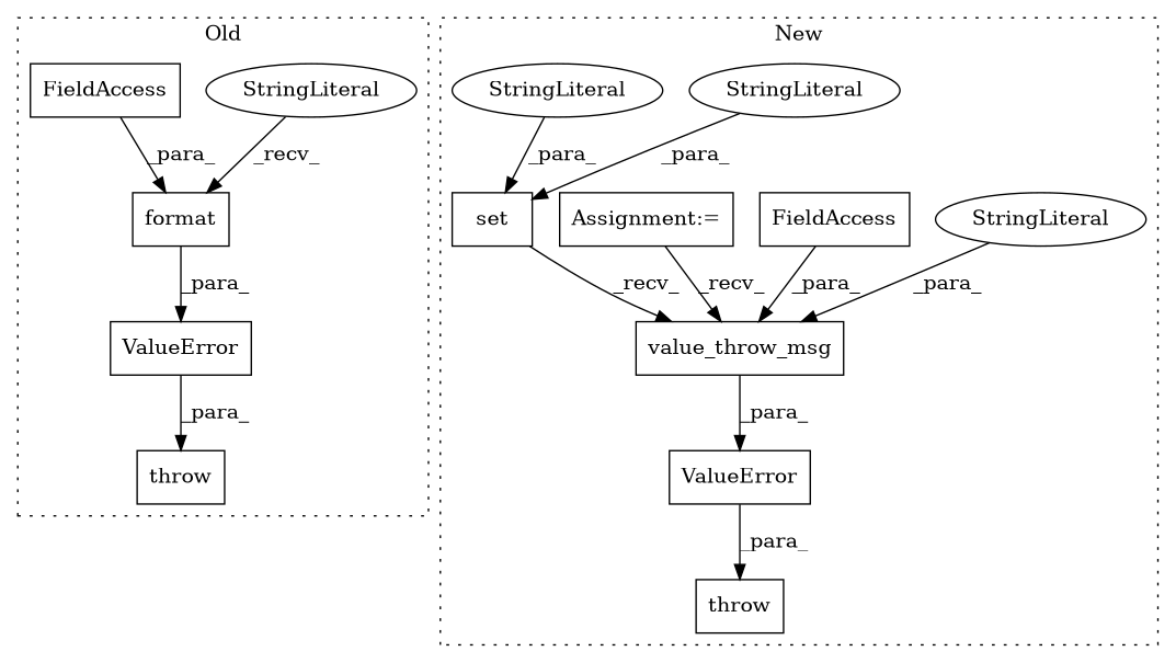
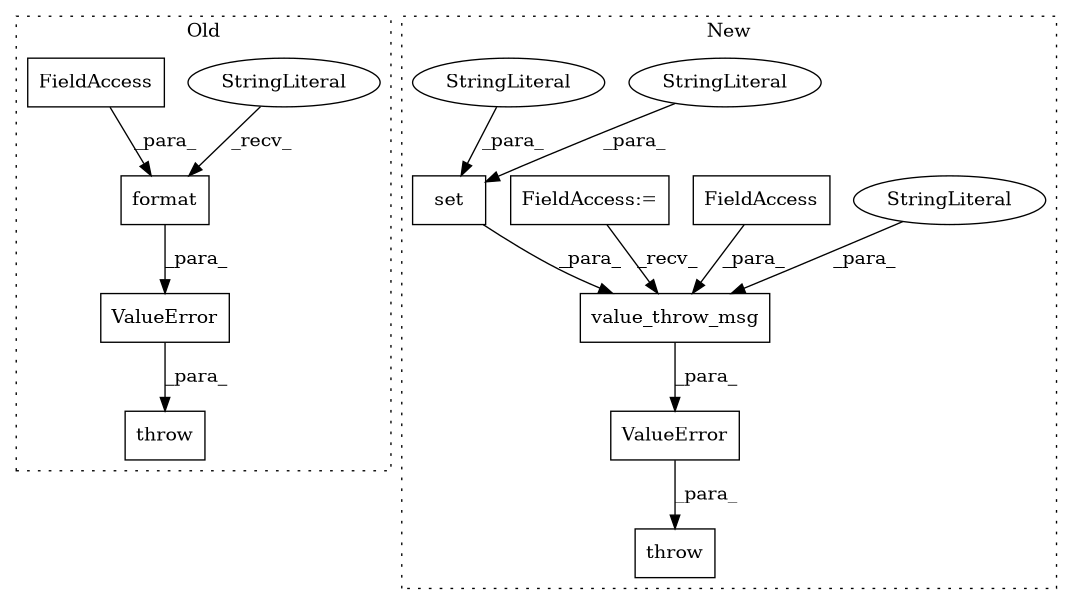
  digraph {
    node [a=32 l=6 shape=box]
    n1 [l="11,1" label=ValueError s="589,682"]
    n2 [a=53 label=throw s=583]
    n3 [l="7,1" label=format s="644,681"]
    n4 [a=45 l=43 label=StringLiteral s=600 shape=ellipse]
    n5 [a=22 l=4 label=FieldAccess s=651]
    n6 [l="18,1" label=value_throw_msg s="638,684"]
    n7 [a=53 label=throw s=614]
    n8 [l="11,1" label=ValueError s="620,685"]
    n9 [a=45 label=StringLiteral s=656 shape=ellipse]
    n10 [a=22 l=4 label=FieldAccess s=663]
    n11 [l="4,1" label=set s="668,683"]
-   n12 [a=7 label="Assignment:=" s=199]
+   n12 [a=7 label="FieldAccess:=" s=199]
    n13 [a=45 l=5 label=StringLiteral s=672 shape=ellipse]
    n14 [a=45 l=5 label=StringLiteral s=678 shape=ellipse]
    subgraph cluster_1 {
      label=Old
      style=dotted
      n1
      n2
      n3
      n4
      n5
    }
    subgraph cluster_2 {
      label=New
      style=dotted
      n6
      n7
      n8
      n9
      n10
      n11
      n12
      n13
      n14
    }
    n1 -> n2 [label=_para_]
    n3 -> n1 [label=_para_]
    n4 -> n3 [label=_recv_]
    n5 -> n3 [label=_para_]
    n6 -> n8 [label=_para_]
    n8 -> n7 [label=_para_]
    n9 -> n6 [label=_para_]
    n10 -> n6 [label=_para_]
-   n11 -> n6 [label=_recv_]
+   n11 -> n6 [label=_para_]
    n12 -> n6 [label=_recv_]
    n13 -> n11 [label=_para_]
    n14 -> n11 [label=_para_]
  }
